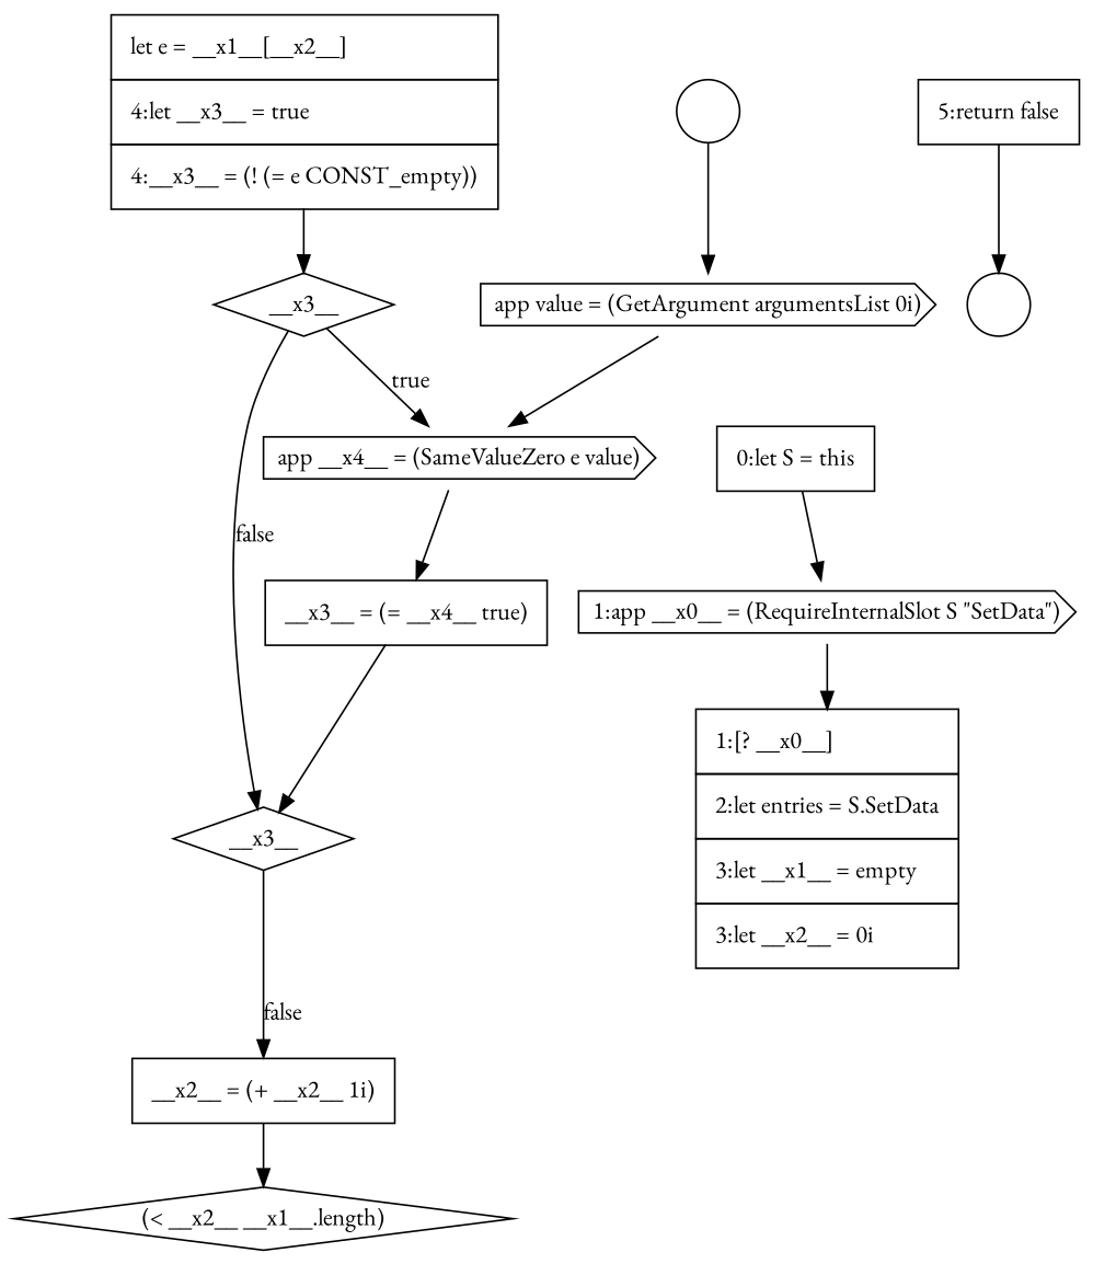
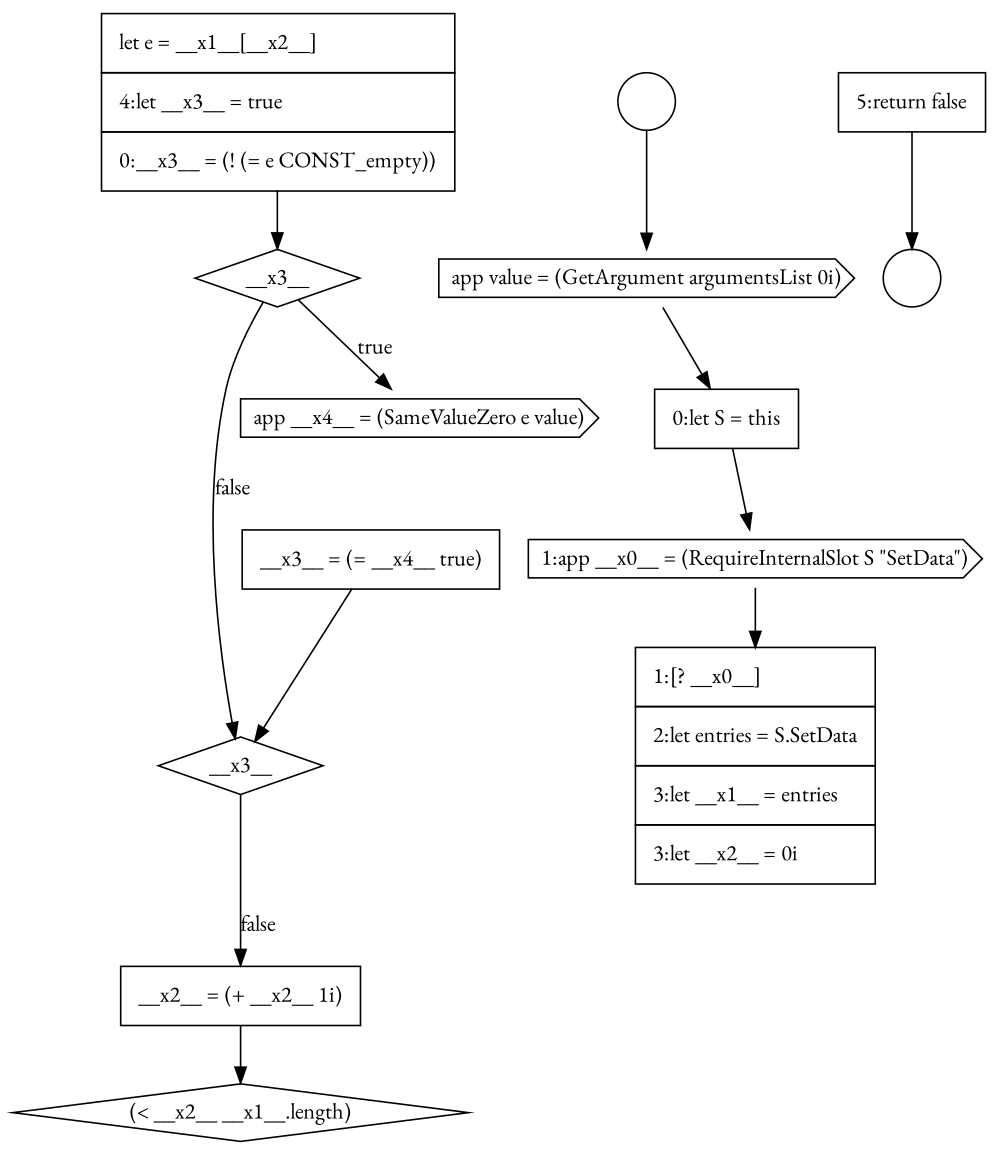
  digraph {
    fontname="EB Garamond"
    node [color=black fillcolor=white fontname="EB Garamond" shape=none style=filled]
    edge [color=black fontname="EB Garamond"]
-   n1 [label=<<font color="black">     <table border="0" cellborder="1" cellspacing="0" cellpadding="10">       <tr><td align="left">let e = __x1__[__x2__]</td></tr>       <tr><td align="left">4:let __x3__ = true</td></tr>       <tr><td align="left">4:__x3__ = (! (= e CONST_empty))</td></tr>     </table>   </font>> margin=0]
+   n1 [label=<<font color="black">     <table border="0" cellborder="1" cellspacing="0" cellpadding="10">       <tr><td align="left">let e = __x1__[__x2__]</td></tr>       <tr><td align="left">4:let __x3__ = true</td></tr>       <tr><td align="left">0:__x3__ = (! (= e CONST_empty))</td></tr>     </table>   </font>> margin=0]
    n2 [label=<<font color="black">__x3__</font>> shape=diamond]
    n3 [label=<<font color="black">__x3__</font>> shape=diamond]
    n4 [label=<<font color="black">app __x4__ = (SameValueZero e value)</font>> shape=cds]
    n5 [label=<<font color="black">     <table border="0" cellborder="1" cellspacing="0" cellpadding="10">       <tr><td align="left">0:let S = this</td></tr>     </table>   </font>> margin=0]
    n6 [label=<<font color="black">1:app __x0__ = (RequireInternalSlot S &quot;SetData&quot;)</font>> shape=cds]
-   n7 [label=<<font color="black">     <table border="0" cellborder="1" cellspacing="0" cellpadding="10">       <tr><td align="left">1:[? __x0__]</td></tr>       <tr><td align="left">2:let entries = S.SetData</td></tr>       <tr><td align="left">3:let __x1__ = empty</td></tr>       <tr><td align="left">3:let __x2__ = 0i</td></tr>     </table>   </font>> margin=0]
+   n7 [label=<<font color="black">     <table border="0" cellborder="1" cellspacing="0" cellpadding="10">       <tr><td align="left">1:[? __x0__]</td></tr>       <tr><td align="left">2:let entries = S.SetData</td></tr>       <tr><td align="left">3:let __x1__ = entries</td></tr>       <tr><td align="left">3:let __x2__ = 0i</td></tr>     </table>   </font>> margin=0]
    n8 [label=<<font color="black">     <table border="0" cellborder="1" cellspacing="0" cellpadding="10">       <tr><td align="left">__x3__ = (= __x4__ true)</td></tr>     </table>   </font>> margin=0]
    n9 [label=<<font color="black">     <table border="0" cellborder="1" cellspacing="0" cellpadding="10">       <tr><td align="left">__x2__ = (+ __x2__ 1i)</td></tr>     </table>   </font>> margin=0]
    n10 [label=<<font color="black">(&lt; __x2__ __x1__.length)</font>> shape=diamond]
    n11 [label=<<font color="black">     <table border="0" cellborder="1" cellspacing="0" cellpadding="10">       <tr><td align="left">5:return false</td></tr>     </table>   </font>> margin=0]
    n12 [label=" " shape=circle]
    n13 [label=" " shape=circle]
    n14 [label=<<font color="black">app value = (GetArgument argumentsList 0i)</font>> shape=cds]
    n1 -> n2
    n2 -> n3 [label=<<font color="black">false</font>>]
    n2 -> n4 [label=<<font color="black">true</font>>]
    n3 -> n9 [label=<<font color="black">false</font>>]
-   n4 -> n8
    n5 -> n6
    n6 -> n7
    n8 -> n3
    n9 -> n10
    n11 -> n12
    n13 -> n14
-   n14 -> n4
+   n14 -> n5
  }
